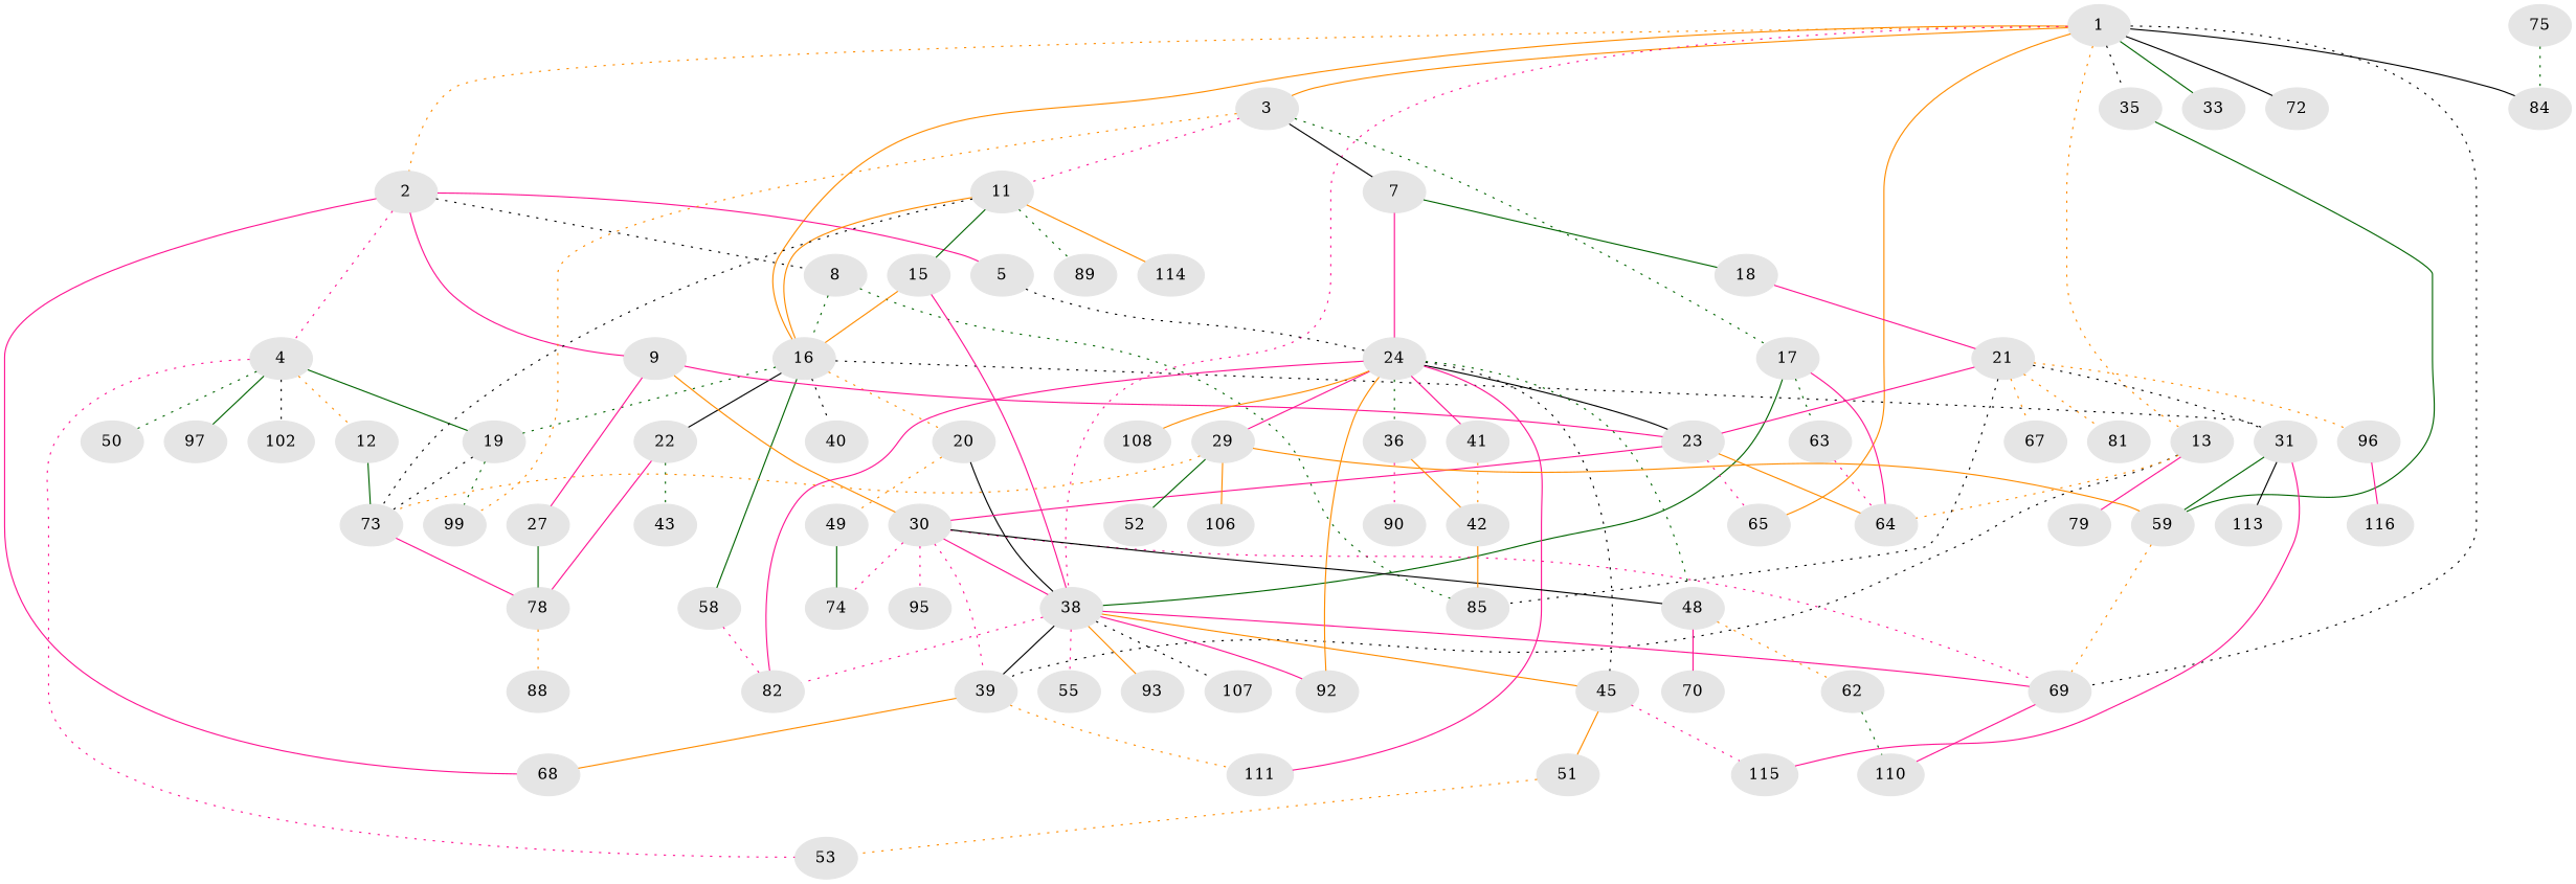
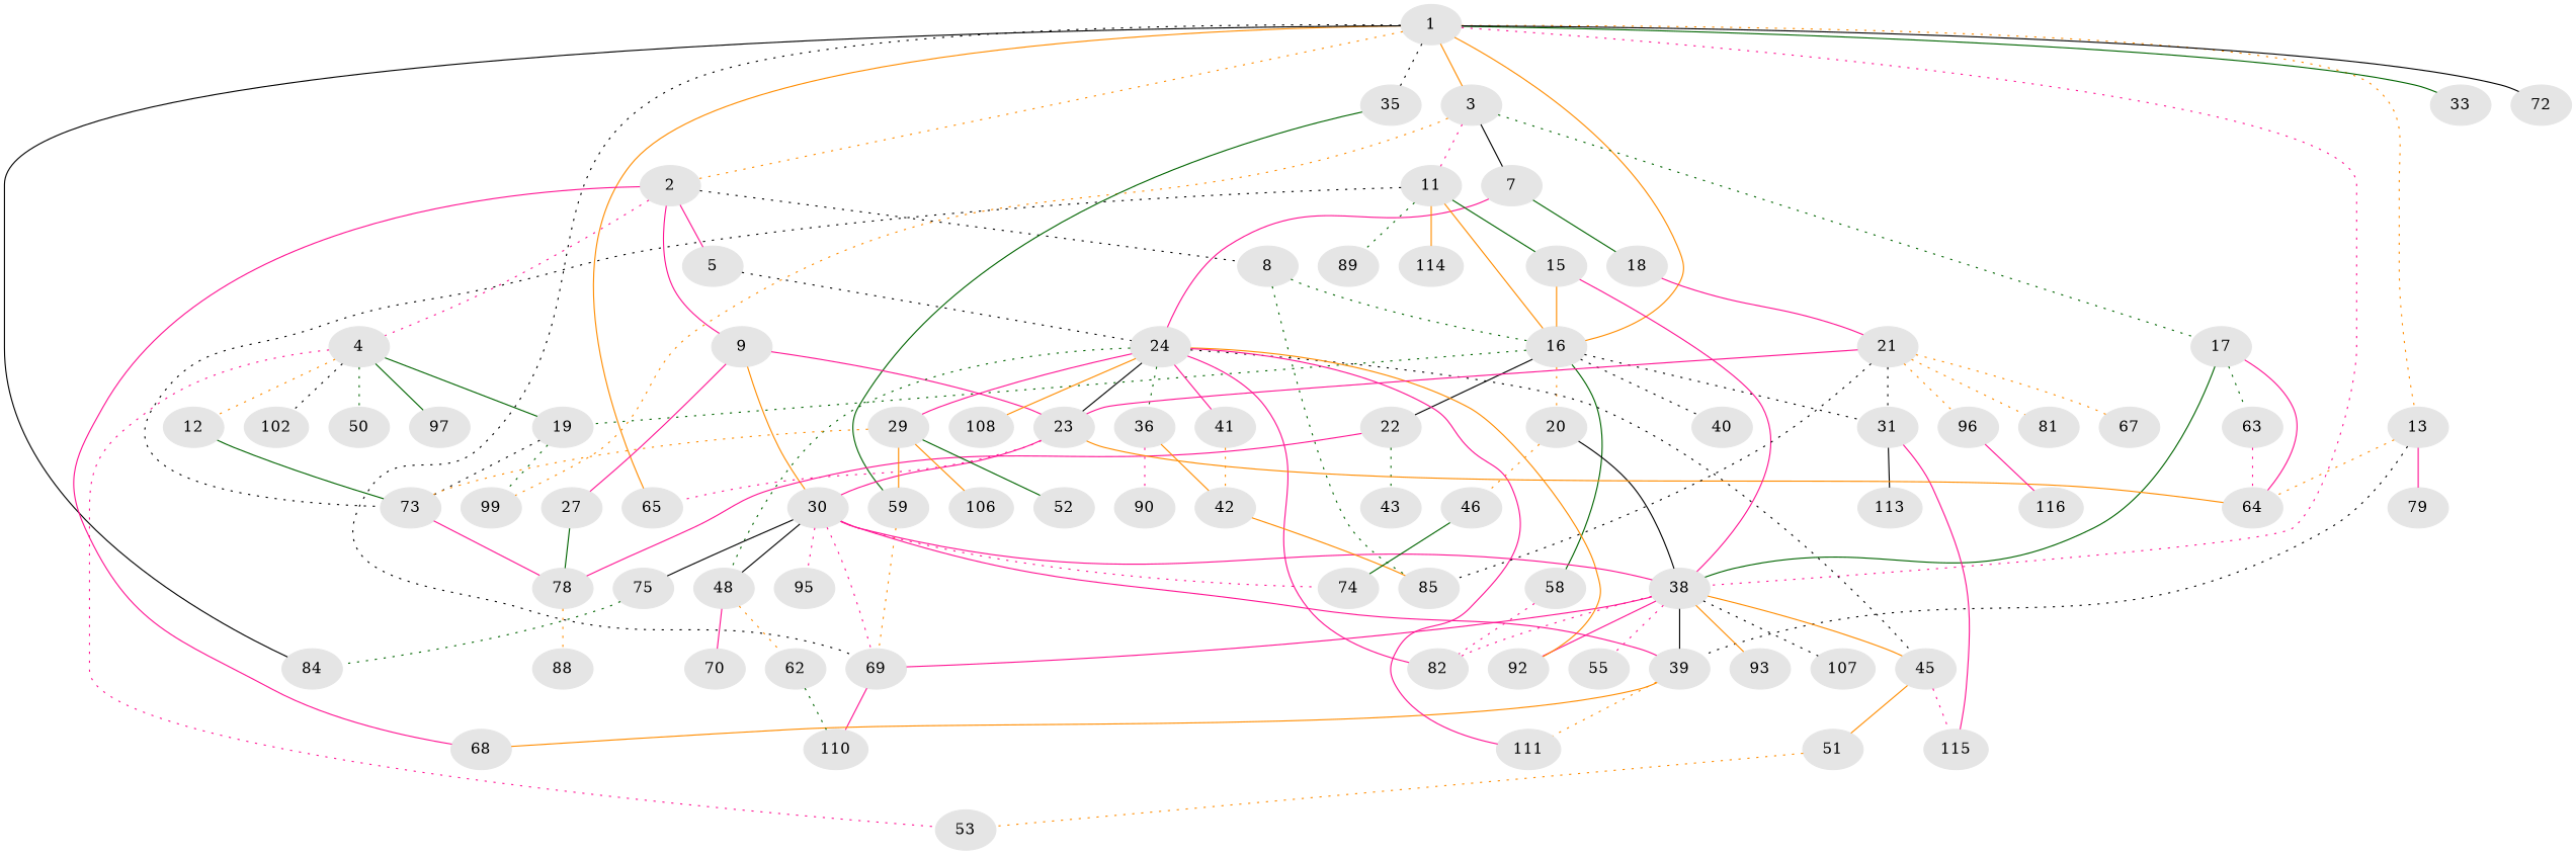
  graph {
    node [color=gray90 style=filled]
    edge [color=deeppink style=solid]
    1 [super="+6"]
    2
    3 [super="+34+54"]
    13 [super="+77"]
    16 [super="+37+26+61"]
    33
    35 [super="+46+87"]
    38 [super="+47+57+105"]
    65
    69
    72
    84 [super="+94"]
    4
    5
    8
    9
    68
    7
    11 [super="+80"]
    17
    99
    39 [super="+71"]
    64 [super="+101"]
    79
    19 [super="+44"]
    20
    22
    31
    40
    58
    59 [super="+103"]
    45
    82
    92
    55
    93
    107
    110
    12
    50
    53
    97
    n43 [label=102]
    n44 [label=24 super="+25+86+28"]
    85
    23 [super="+98+24"]
    27
    30 [super="+32+66"]
    18
    15
    73 [super="+102+109"]
    89
    114
    63
    29
    36
    41
    48
    108
    111
    21
    78
    74 [super="+112"]
    75
    95
    52
    106
    42
    90
    115
    51
    62
    70
-   49
+   49 [label=46]
    43 [super="+76"]
    113
    67
    81
    96
    116
    88
    1 -- 2 [color=darkorange style=dotted]
    1 -- 3 [color=darkorange]
    1 -- 13 [color=darkorange style=dotted]
    1 -- 16 [color=darkorange]
    1 -- 33 [color=darkgreen]
    1 -- 35 [color=black style=dotted weight=2]
    1 -- 38 [style=dotted]
    1 -- 65 [color=darkorange]
    1 -- 69 [color=black style=dotted]
    1 -- 72 [color=black]
    1 -- 84 [color=black]
    2 -- 4 [style=dotted]
    2 -- 5
    2 -- 8 [color=black style=dotted]
    2 -- 9
    2 -- 68
    3 -- 7 [color=black]
    3 -- 11 [style=dotted]
    3 -- 17 [color=darkgreen style=dotted]
    3 -- 99 [color=darkorange style=dotted]
    13 -- 39 [color=black style=dotted]
    13 -- 64 [color=darkorange style=dotted]
    13 -- 79
    16 -- 19 [color=darkgreen style=dotted]
    16 -- 20 [color=darkorange style=dotted]
    16 -- 22 [color=black]
    16 -- 31 [color=black style=dotted]
    16 -- 40 [color=black style=dotted]
    16 -- 58 [color=darkgreen]
    35 -- 59 [color=darkgreen]
    38 -- 69
    38 -- 39 [color=black]
    38 -- 45 [color=darkorange]
    38 -- 82 [style=dotted]
    38 -- 92
    38 -- 55 [style=dotted]
    38 -- 93 [color=darkorange]
    38 -- 107 [color=black style=dotted]
    69 -- 110
    4 -- 19 [color=darkgreen]
    4 -- 12 [color=darkorange style=dotted]
    4 -- 50 [color=darkgreen style=dotted]
    4 -- 53 [style=dotted]
    4 -- 97 [color=darkgreen]
    4 -- n43 [color=black style=dotted]
    5 -- n44 [color=black style=dotted]
    8 -- 16 [color=darkgreen style=dotted]
    8 -- 85 [color=darkgreen style=dotted]
    9 -- 23
    9 -- 27
    9 -- 30 [color=darkorange]
    7 -- n44
    7 -- 18 [color=darkgreen]
    11 -- 16 [color=darkorange]
    11 -- 15 [color=darkgreen]
    11 -- 73 [color=black style=dotted]
    11 -- 89 [color=darkgreen style=dotted]
    11 -- 114 [color=darkorange]
    17 -- 38 [color=darkgreen]
    17 -- 64
    17 -- 63 [color=darkgreen style=dotted]
    39 -- 68 [color=darkorange]
    39 -- 111 [color=darkorange style=dotted]
    19 -- 99 [color=darkgreen style=dotted]
    19 -- 73 [color=black style=dotted]
    20 -- 38 [color=black]
    20 -- 49 [color=darkorange style=dotted]
    22 -- 78
    22 -- 43 [color=darkgreen style=dotted]
-   31 -- 59 [color=darkgreen]
    31 -- 115
    31 -- 113 [color=black]
    58 -- 82 [style=dotted]
    59 -- 69 [color=darkorange style=dotted]
    45 -- 115 [style=dotted]
    45 -- 51 [color=darkorange]
    12 -- 73 [color=darkgreen]
    n44 -- 45 [color=black style=dotted]
    n44 -- 82
    n44 -- 92 [color=darkorange]
    n44 -- 23 [color=black]
    n44 -- 29
    n44 -- 36 [color=darkgreen style=dotted]
    n44 -- 41
    n44 -- 48 [color=darkgreen style=dotted]
    n44 -- 108 [color=darkorange]
    n44 -- 111
    23 -- 65 [style=dotted]
    23 -- 64 [color=darkorange]
    23 -- 30
    27 -- 78 [color=darkgreen]
    30 -- 38
    30 -- 69 [style=dotted]
-   30 -- 39 [style=dotted]
+   30 -- 39
    30 -- 48 [color=black]
    30 -- 74 [style=dotted]
+   30 -- 75 [color=black]
    30 -- 95 [style=dotted]
    18 -- 21
    15 -- 16 [color=darkorange]
    15 -- 38
    73 -- 78
    63 -- 64 [style=dotted]
    29 -- 59 [color=darkorange]
    29 -- 73 [color=darkorange style=dotted]
    29 -- 52 [color=darkgreen]
    29 -- 106 [color=darkorange]
    36 -- 42 [color=darkorange]
    36 -- 90 [style=dotted]
    41 -- 42 [color=darkorange style=dotted]
    48 -- 62 [color=darkorange style=dotted]
    48 -- 70
    21 -- 31 [color=black style=dotted]
    21 -- 85 [color=black style=dotted]
    21 -- 23
    21 -- 67 [color=darkorange style=dotted]
    21 -- 81 [color=darkorange style=dotted]
    21 -- 96 [color=darkorange style=dotted]
    78 -- 88 [color=darkorange style=dotted]
    75 -- 84 [color=darkgreen style=dotted]
    42 -- 85 [color=darkorange]
    51 -- 53 [color=darkorange style=dotted]
    62 -- 110 [color=darkgreen style=dotted]
    49 -- 74 [color=darkgreen]
    96 -- 116
  }
